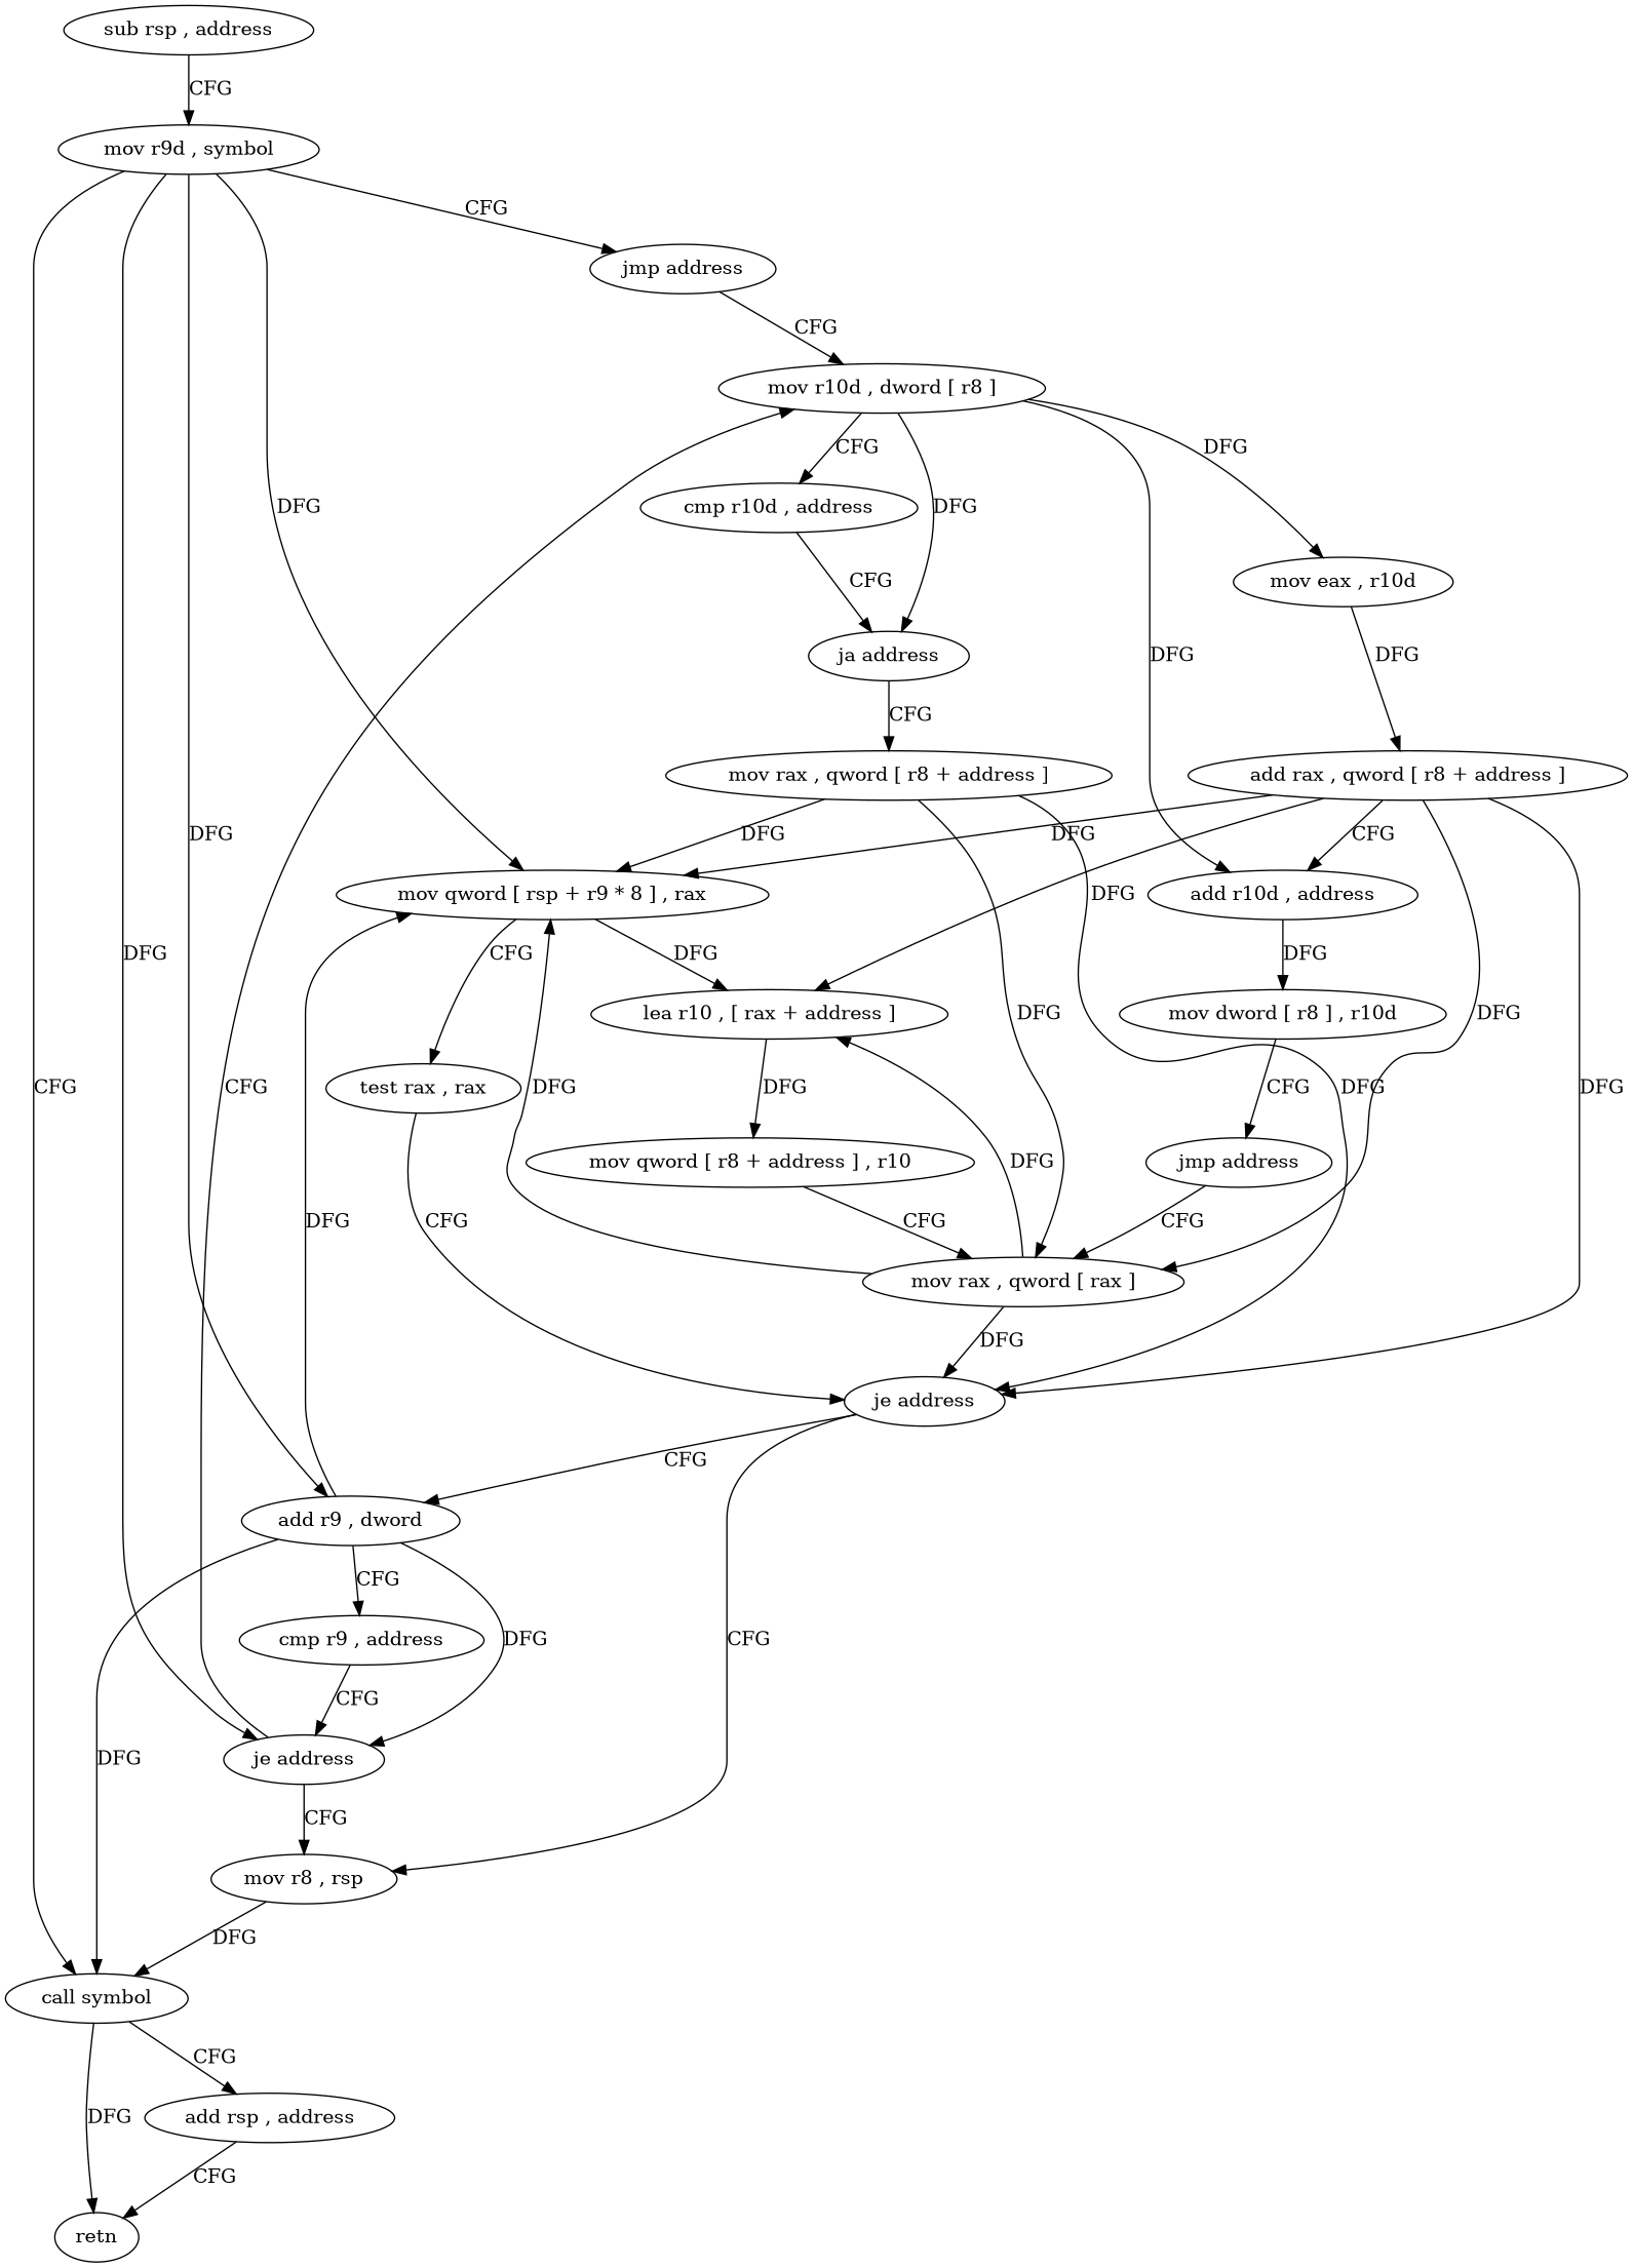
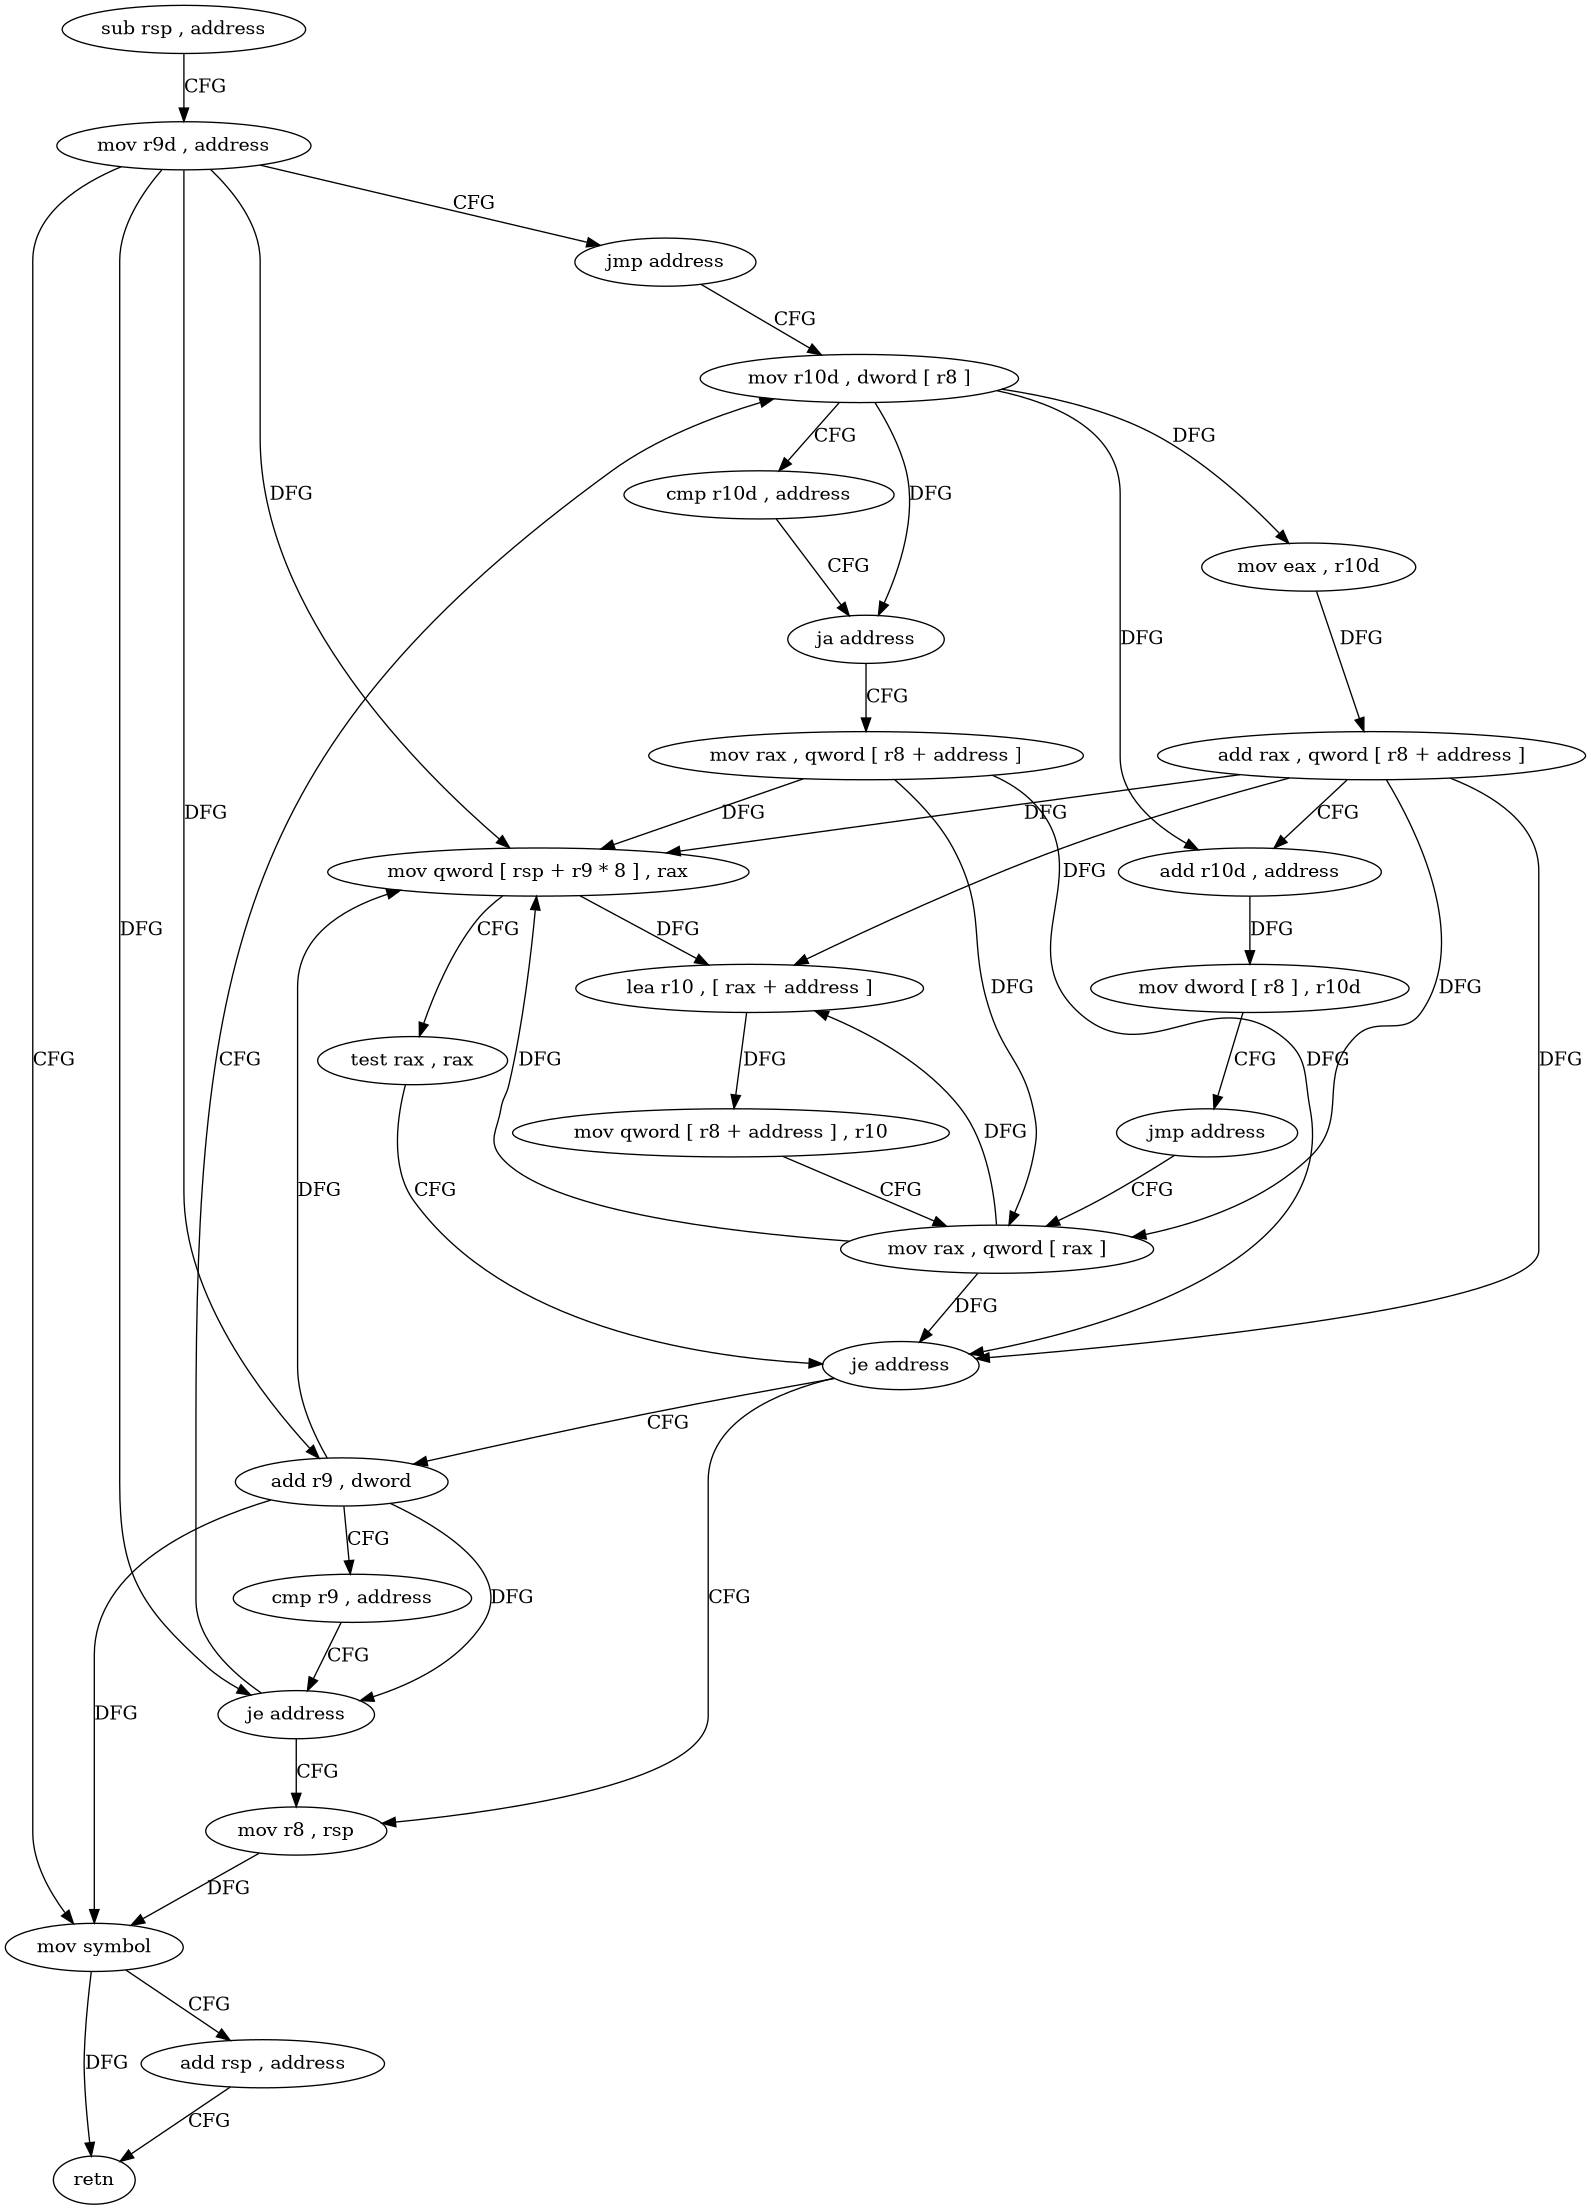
  digraph {
    n1 [label="sub rsp , address"]
-   n2 [label="mov r9d , symbol"]
+   n2 [label="mov r9d , address"]
    n3 [label="jmp address"]
-   n4 [label="call symbol"]
+   n4 [label="mov symbol"]
    n5 [label="add r9 , dword"]
    n6 [label="je address"]
    n7 [label="mov qword [ rsp + r9 * 8 ] , rax"]
    n8 [label="mov r10d , dword [ r8 ]"]
    n9 [label="add rsp , address"]
    n10 [label=retn]
    n11 [label="cmp r9 , address"]
    n12 [label="mov r8 , rsp"]
    n13 [label="lea r10 , [ rax + address ]"]
    n14 [label="test rax , rax"]
    n15 [label="cmp r10d , address"]
    n16 [label="ja address"]
    n17 [label="mov eax , r10d"]
    n18 [label="add r10d , address"]
    n19 [label="mov rax , qword [ r8 + address ]"]
    n20 [label="add rax , qword [ r8 + address ]"]
    n21 [label="mov dword [ r8 ] , r10d"]
    n22 [label="mov rax , qword [ rax ]"]
    n23 [label="je address"]
    n24 [label="mov qword [ r8 + address ] , r10"]
    n25 [label="jmp address"]
    n1 -> n2 [label=CFG]
    n2 -> n3 [label=CFG]
    n2 -> n4 [label=CFG]
    n2 -> n5 [label=DFG]
    n2 -> n6 [label=DFG]
    n2 -> n7 [label=DFG]
    n3 -> n8 [label=CFG]
    n4 -> n9 [label=CFG]
    n4 -> n10 [label=DFG]
    n5 -> n4 [label=DFG]
    n5 -> n6 [label=DFG]
    n5 -> n7 [label=DFG]
    n5 -> n11 [label=CFG]
    n6 -> n8 [label=CFG]
    n6 -> n12 [label=CFG]
    n7 -> n13 [label=DFG]
    n7 -> n14 [label=CFG]
    n8 -> n15 [label=CFG]
    n8 -> n16 [label=DFG]
    n8 -> n17 [label=DFG]
    n8 -> n18 [label=DFG]
    n9 -> n10 [label=CFG]
    n11 -> n6 [label=CFG]
    n12 -> n4 [label=DFG]
    n13 -> n24 [label=DFG]
    n14 -> n23 [label=CFG]
    n15 -> n16 [label=CFG]
    n16 -> n19 [label=CFG]
    n17 -> n20 [label=DFG]
    n18 -> n21 [label=DFG]
    n19 -> n7 [label=DFG]
    n19 -> n22 [label=DFG]
    n19 -> n23 [label=DFG]
    n20 -> n7 [label=DFG]
    n20 -> n13 [label=DFG]
    n20 -> n18 [label=CFG]
    n20 -> n22 [label=DFG]
    n20 -> n23 [label=DFG]
    n21 -> n25 [label=CFG]
    n22 -> n7 [label=DFG]
    n22 -> n13 [label=DFG]
    n22 -> n23 [label=DFG]
    n23 -> n5 [label=CFG]
    n23 -> n12 [label=CFG]
    n24 -> n22 [label=CFG]
    n25 -> n22 [label=CFG]
  }
